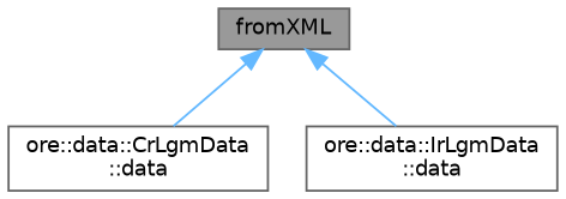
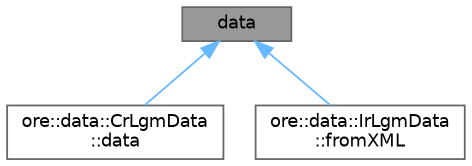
  digraph {
    rankdir=TB
    node [color=grey40 fillcolor=white fontname=Helvetica fontsize=10 shape=box style=filled]
    edge [color=steelblue1 dir=back fontname=Helvetica fontsize=10 labelfontname=Helvetica labelfontsize=10 style=solid]
-   n1 [color=gray40 fillcolor=grey60 fontcolor=black height=0.2 label=fromXML width=0.4]
+   n1 [color=gray40 fillcolor=grey60 fontcolor=black height=0.2 label=data width=0.4]
    n2 [height=0.2 label="ore::data::CrLgmData\l::data" width=0.4]
-   n3 [height=0.2 label="ore::data::IrLgmData\l::data" width=0.4]
+   n3 [height=0.2 label="ore::data::IrLgmData\l::fromXML" width=0.4]
    n1 -> n2
    n1 -> n3
  }
